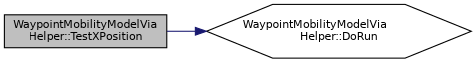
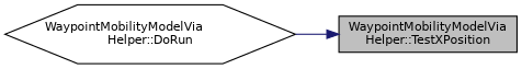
  digraph {
    rankdir=RL
    node [color=black fontname=Helvetica fontsize=10 style=filled]
    n1 [fillcolor=grey75 fontcolor=black height=0.2 label="WaypointMobilityModelVia\lHelper::TestXPosition" shape=box width=0.4]
    n2 [fillcolor=white height=0.2 label="WaypointMobilityModelVia\lHelper::DoRun" shape=hexagon width=0.4]
-   n2 -> n1 [color=midnightblue dir=back fontname=Helvetica fontsize=10 labelfontname=Helvetica labelfontsize=10 style=solid]
+   n1 -> n2 [color=midnightblue dir=back fontname=Helvetica fontsize=10 labelfontname=Helvetica labelfontsize=10 style=solid]
  }
